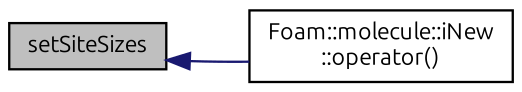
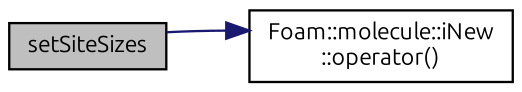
  digraph {
    rankdir=LR
    fontname=Ubuntu
    node [color=black fontname=Ubuntu fontsize=10 shape=record]
    n1 [fillcolor=grey75 fontcolor=black height=0.2 label=setSiteSizes style=filled width=0.4]
    n2 [height=0.2 label="Foam::molecule::iNew\l::operator()" width=0.4]
-   n1 -> n2 [color=midnightblue dir=back fontname=Ubuntu fontsize=10 labelfontname=Helvetica labelfontsize=10 style=solid]
+   n2 -> n1 [color=midnightblue dir=back fontname=Ubuntu fontsize=10 labelfontname=Helvetica labelfontsize=10 style=solid]
  }
